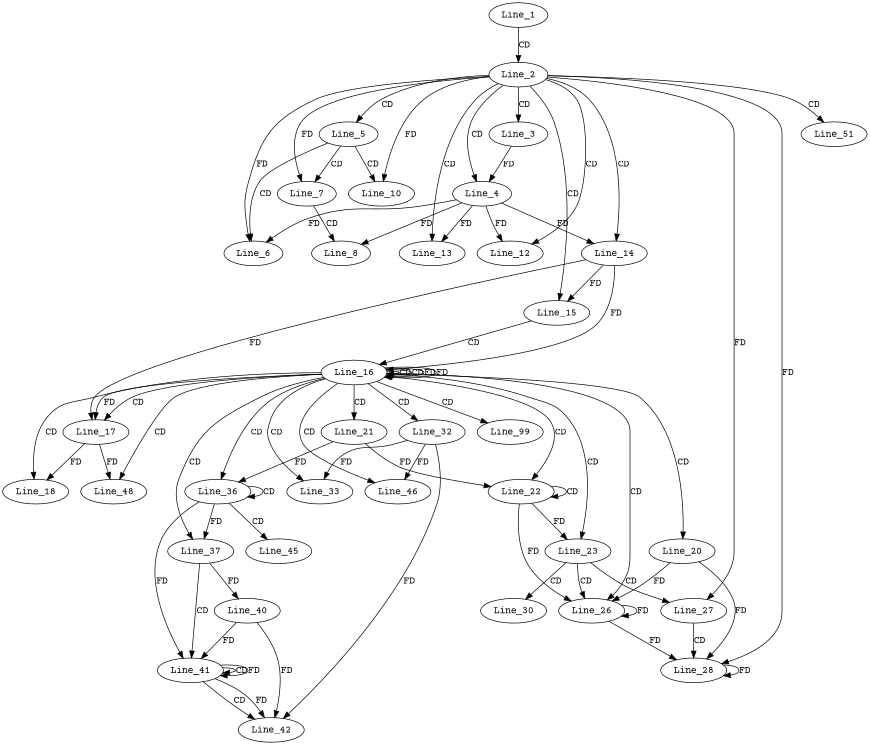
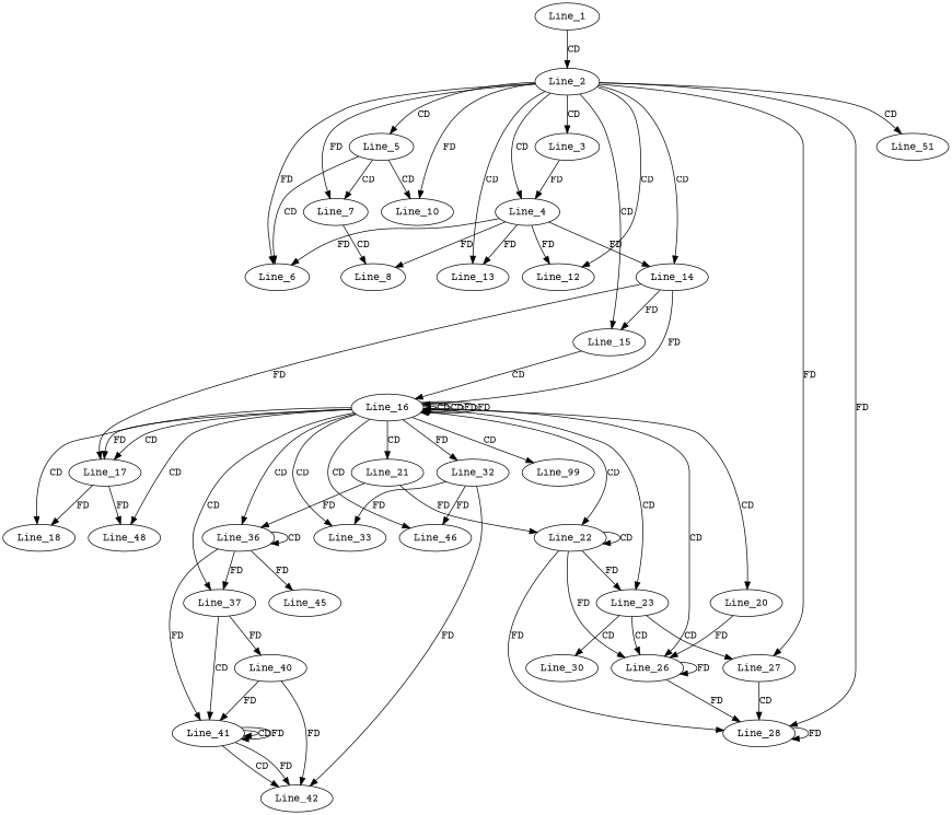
  digraph {
    fontname="Courier Prime"
    node [fontname="Courier Prime"]
    edge [fontname="Courier Prime"]
    Line_1
    Line_2
    Line_3
    Line_4
    Line_5
    Line_6
    Line_7
    Line_12
    Line_13
    Line_14
    Line_15
    Line_27
    Line_28
    Line_51
    Line_10
    Line_8
    Line_16
    Line_17
    Line_18
    n20 [label=Line_99]
    Line_20
    Line_21
    Line_22
    Line_23
    Line_32
    Line_33
    Line_36
    Line_37
    Line_46
    Line_48
    Line_26
    Line_30
    Line_42
    Line_45
    Line_41
    Line_40
    Line_1 -> Line_2 [label=CD]
    Line_2 -> Line_3 [label=CD]
    Line_2 -> Line_4 [label=CD]
    Line_2 -> Line_5 [label=CD]
    Line_2 -> Line_6 [label=FD]
    Line_2 -> Line_7 [label=FD]
    Line_2 -> Line_12 [label=CD]
    Line_2 -> Line_13 [label=CD]
    Line_2 -> Line_14 [label=CD]
    Line_2 -> Line_15 [label=CD]
    Line_2 -> Line_27 [label=FD]
    Line_2 -> Line_28 [label=FD]
    Line_2 -> Line_51 [label=CD]
    Line_2 -> Line_10 [label=FD]
    Line_3 -> Line_4 [label=FD]
    Line_4 -> Line_6 [label=FD]
    Line_4 -> Line_12 [label=FD]
    Line_4 -> Line_13 [label=FD]
    Line_4 -> Line_14 [label=FD]
    Line_4 -> Line_8 [label=FD]
    Line_5 -> Line_6 [label=CD]
    Line_5 -> Line_7 [label=CD]
    Line_5 -> Line_10 [label=CD]
    Line_7 -> Line_8 [label=CD]
    Line_14 -> Line_15 [label=FD]
    Line_14 -> Line_16 [label=FD]
    Line_14 -> Line_17 [label=FD]
    Line_15 -> Line_16 [label=CD]
    Line_27 -> Line_28 [label=CD]
    Line_28 -> Line_28 [label=FD]
    Line_16 -> Line_16 [label=CD]
    Line_16 -> Line_16 [label=CD]
    Line_16 -> Line_16 [label=FD]
    Line_16 -> Line_16 [label=FD]
    Line_16 -> Line_17 [label=CD]
    Line_16 -> Line_17 [label=FD]
    Line_16 -> Line_18 [label=CD]
    Line_16 -> n20 [label=CD]
    Line_16 -> Line_20 [label=CD]
    Line_16 -> Line_21 [label=CD]
    Line_16 -> Line_22 [label=CD]
    Line_16 -> Line_23 [label=CD]
-   Line_16 -> Line_32 [label=CD]
+   Line_16 -> Line_32 [label=FD]
    Line_16 -> Line_33 [label=CD]
    Line_16 -> Line_36 [label=CD]
    Line_16 -> Line_37 [label=CD]
    Line_16 -> Line_46 [label=CD]
    Line_16 -> Line_48 [label=CD]
    Line_16 -> Line_26 [label=CD]
    Line_17 -> Line_18 [label=FD]
    Line_17 -> Line_48 [label=FD]
-   Line_20 -> Line_28 [label=FD]
+   Line_22 -> Line_28 [label=FD]
    Line_20 -> Line_26 [label=FD]
    Line_21 -> Line_22 [label=FD]
    Line_21 -> Line_36 [label=FD]
    Line_22 -> Line_22 [label=CD]
    Line_22 -> Line_23 [label=FD]
    Line_22 -> Line_26 [label=FD]
    Line_23 -> Line_27 [label=CD]
    Line_23 -> Line_26 [label=CD]
    Line_23 -> Line_30 [label=CD]
    Line_32 -> Line_33 [label=FD]
    Line_32 -> Line_46 [label=FD]
    Line_32 -> Line_42 [label=FD]
    Line_36 -> Line_36 [label=CD]
    Line_36 -> Line_37 [label=FD]
-   Line_36 -> Line_45 [label=CD]
+   Line_36 -> Line_45 [label=FD]
    Line_36 -> Line_41 [label=FD]
    Line_37 -> Line_41 [label=CD]
    Line_37 -> Line_40 [label=FD]
    Line_26 -> Line_28 [label=FD]
    Line_26 -> Line_26 [label=FD]
    Line_41 -> Line_42 [label=CD]
    Line_41 -> Line_42 [label=FD]
    Line_41 -> Line_41 [label=CD]
    Line_41 -> Line_41 [label=FD]
    Line_40 -> Line_42 [label=FD]
    Line_40 -> Line_41 [label=FD]
  }
